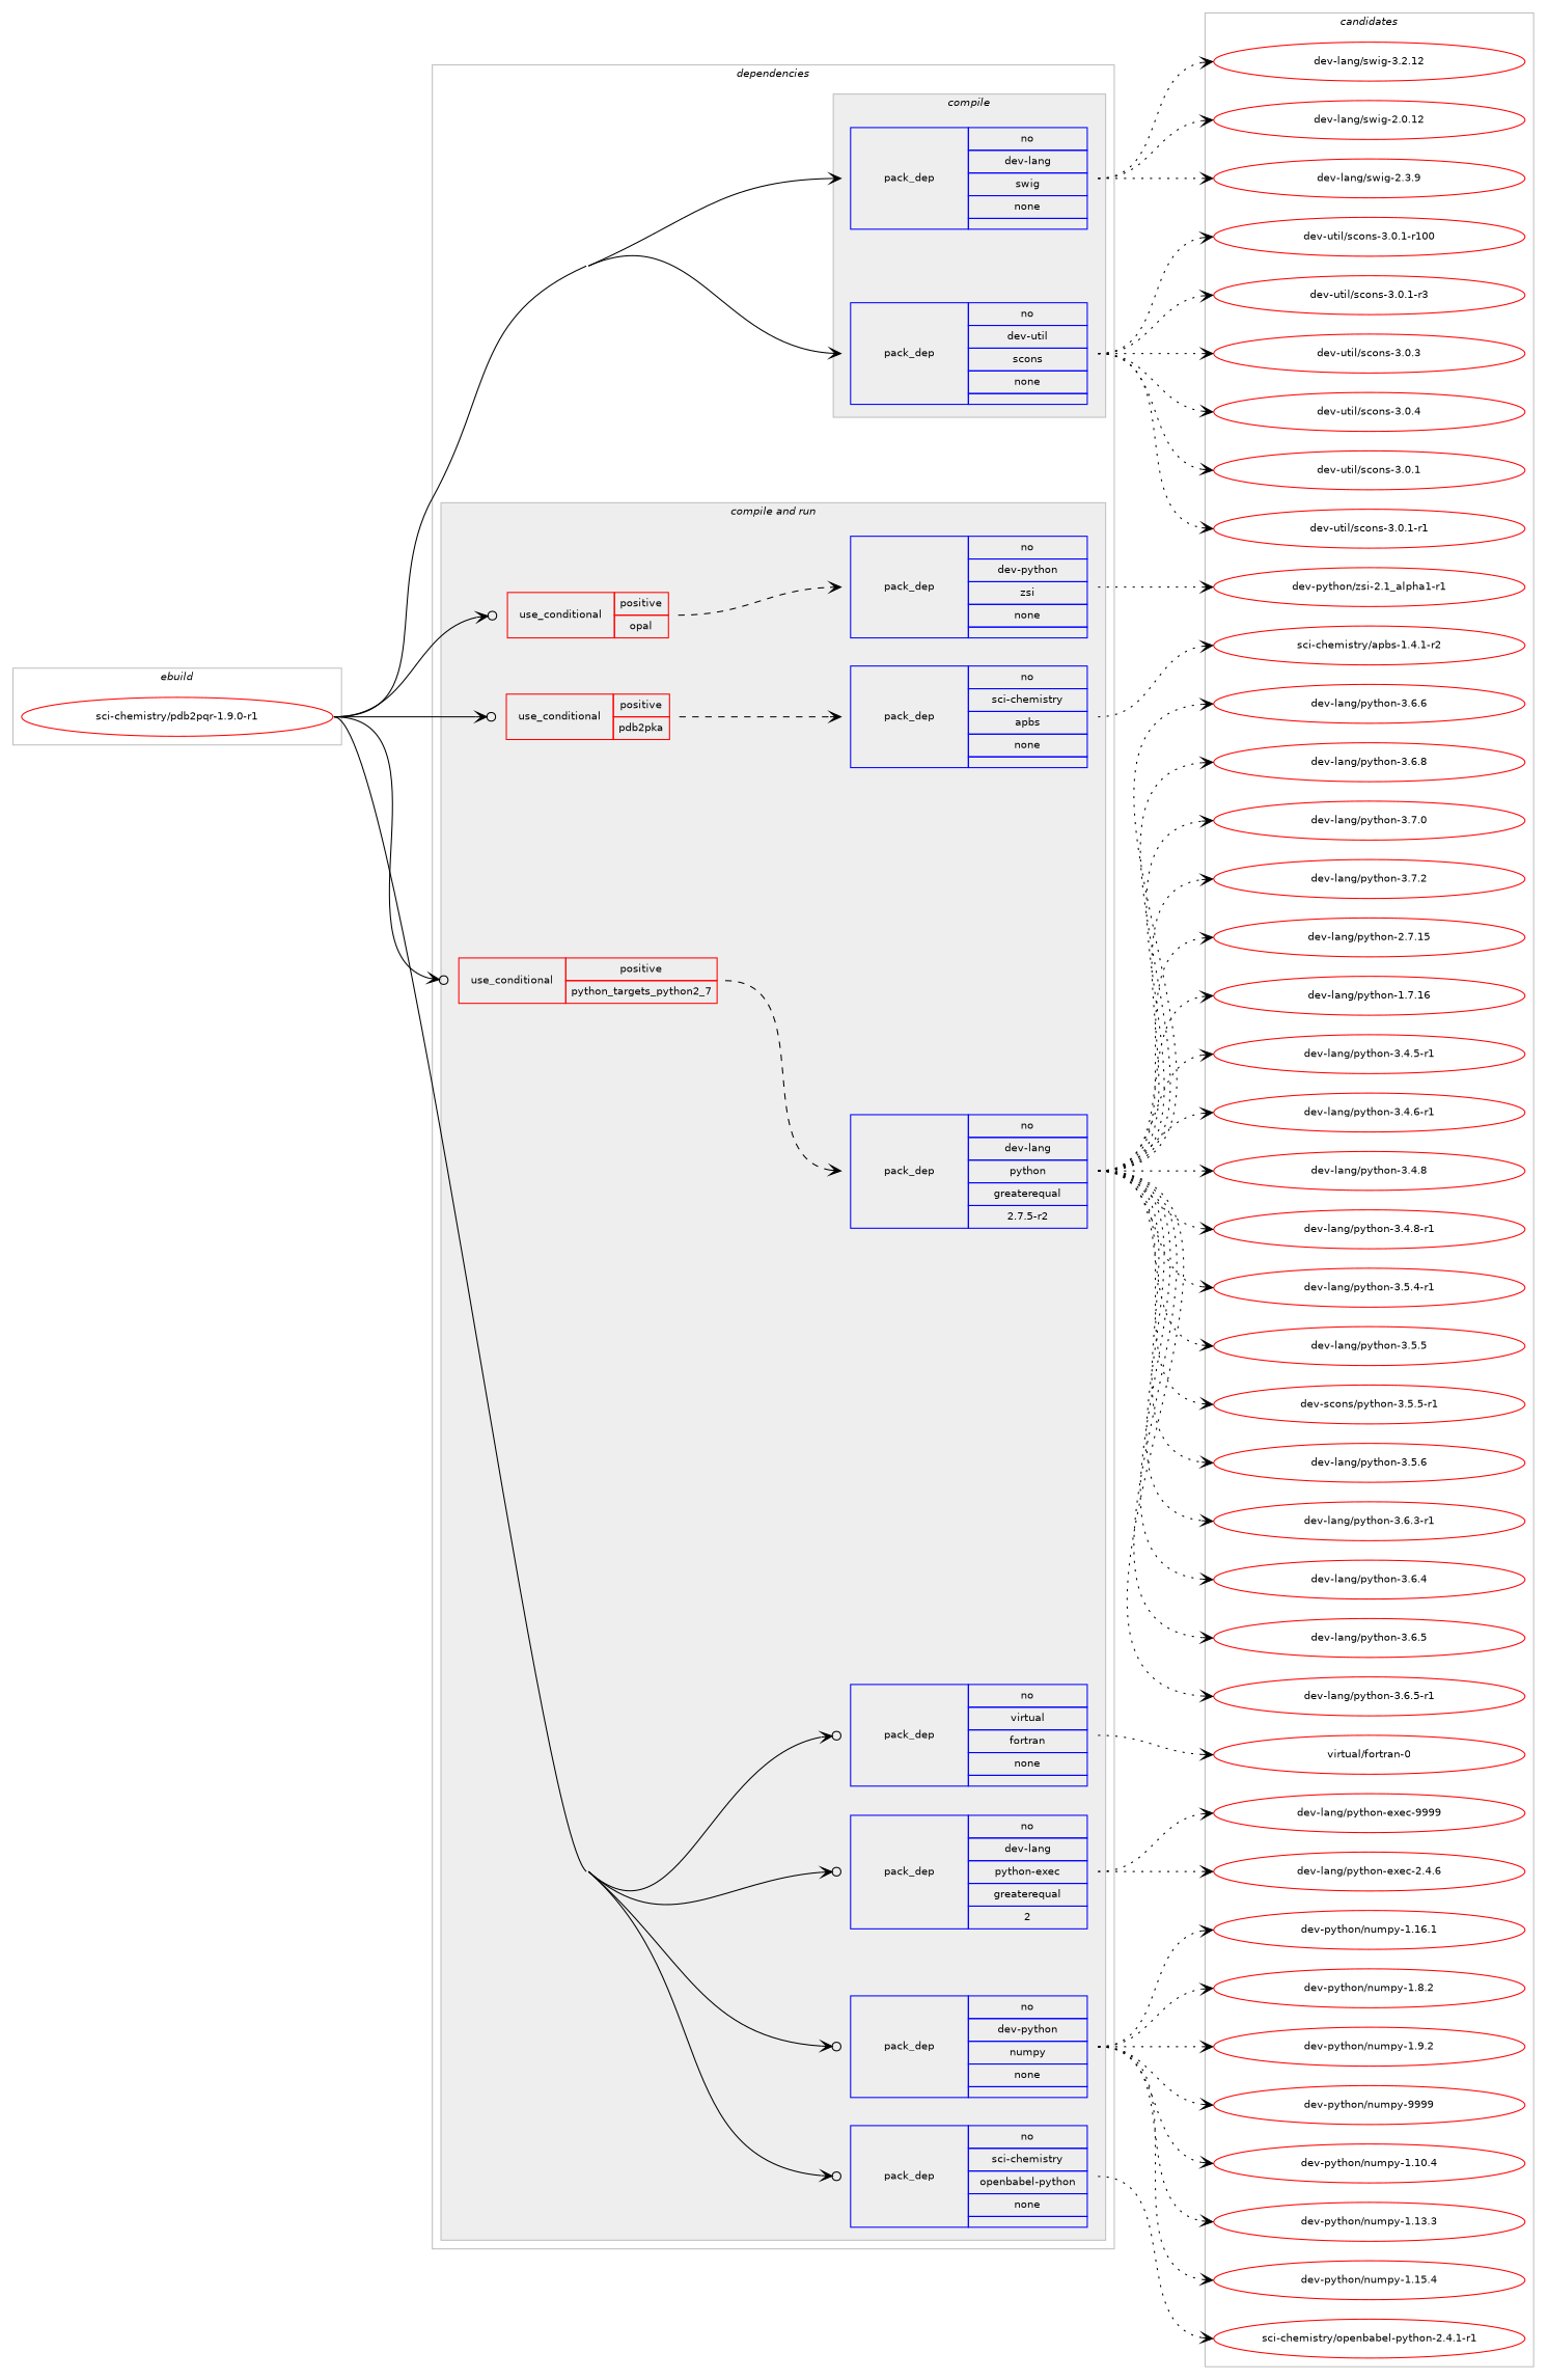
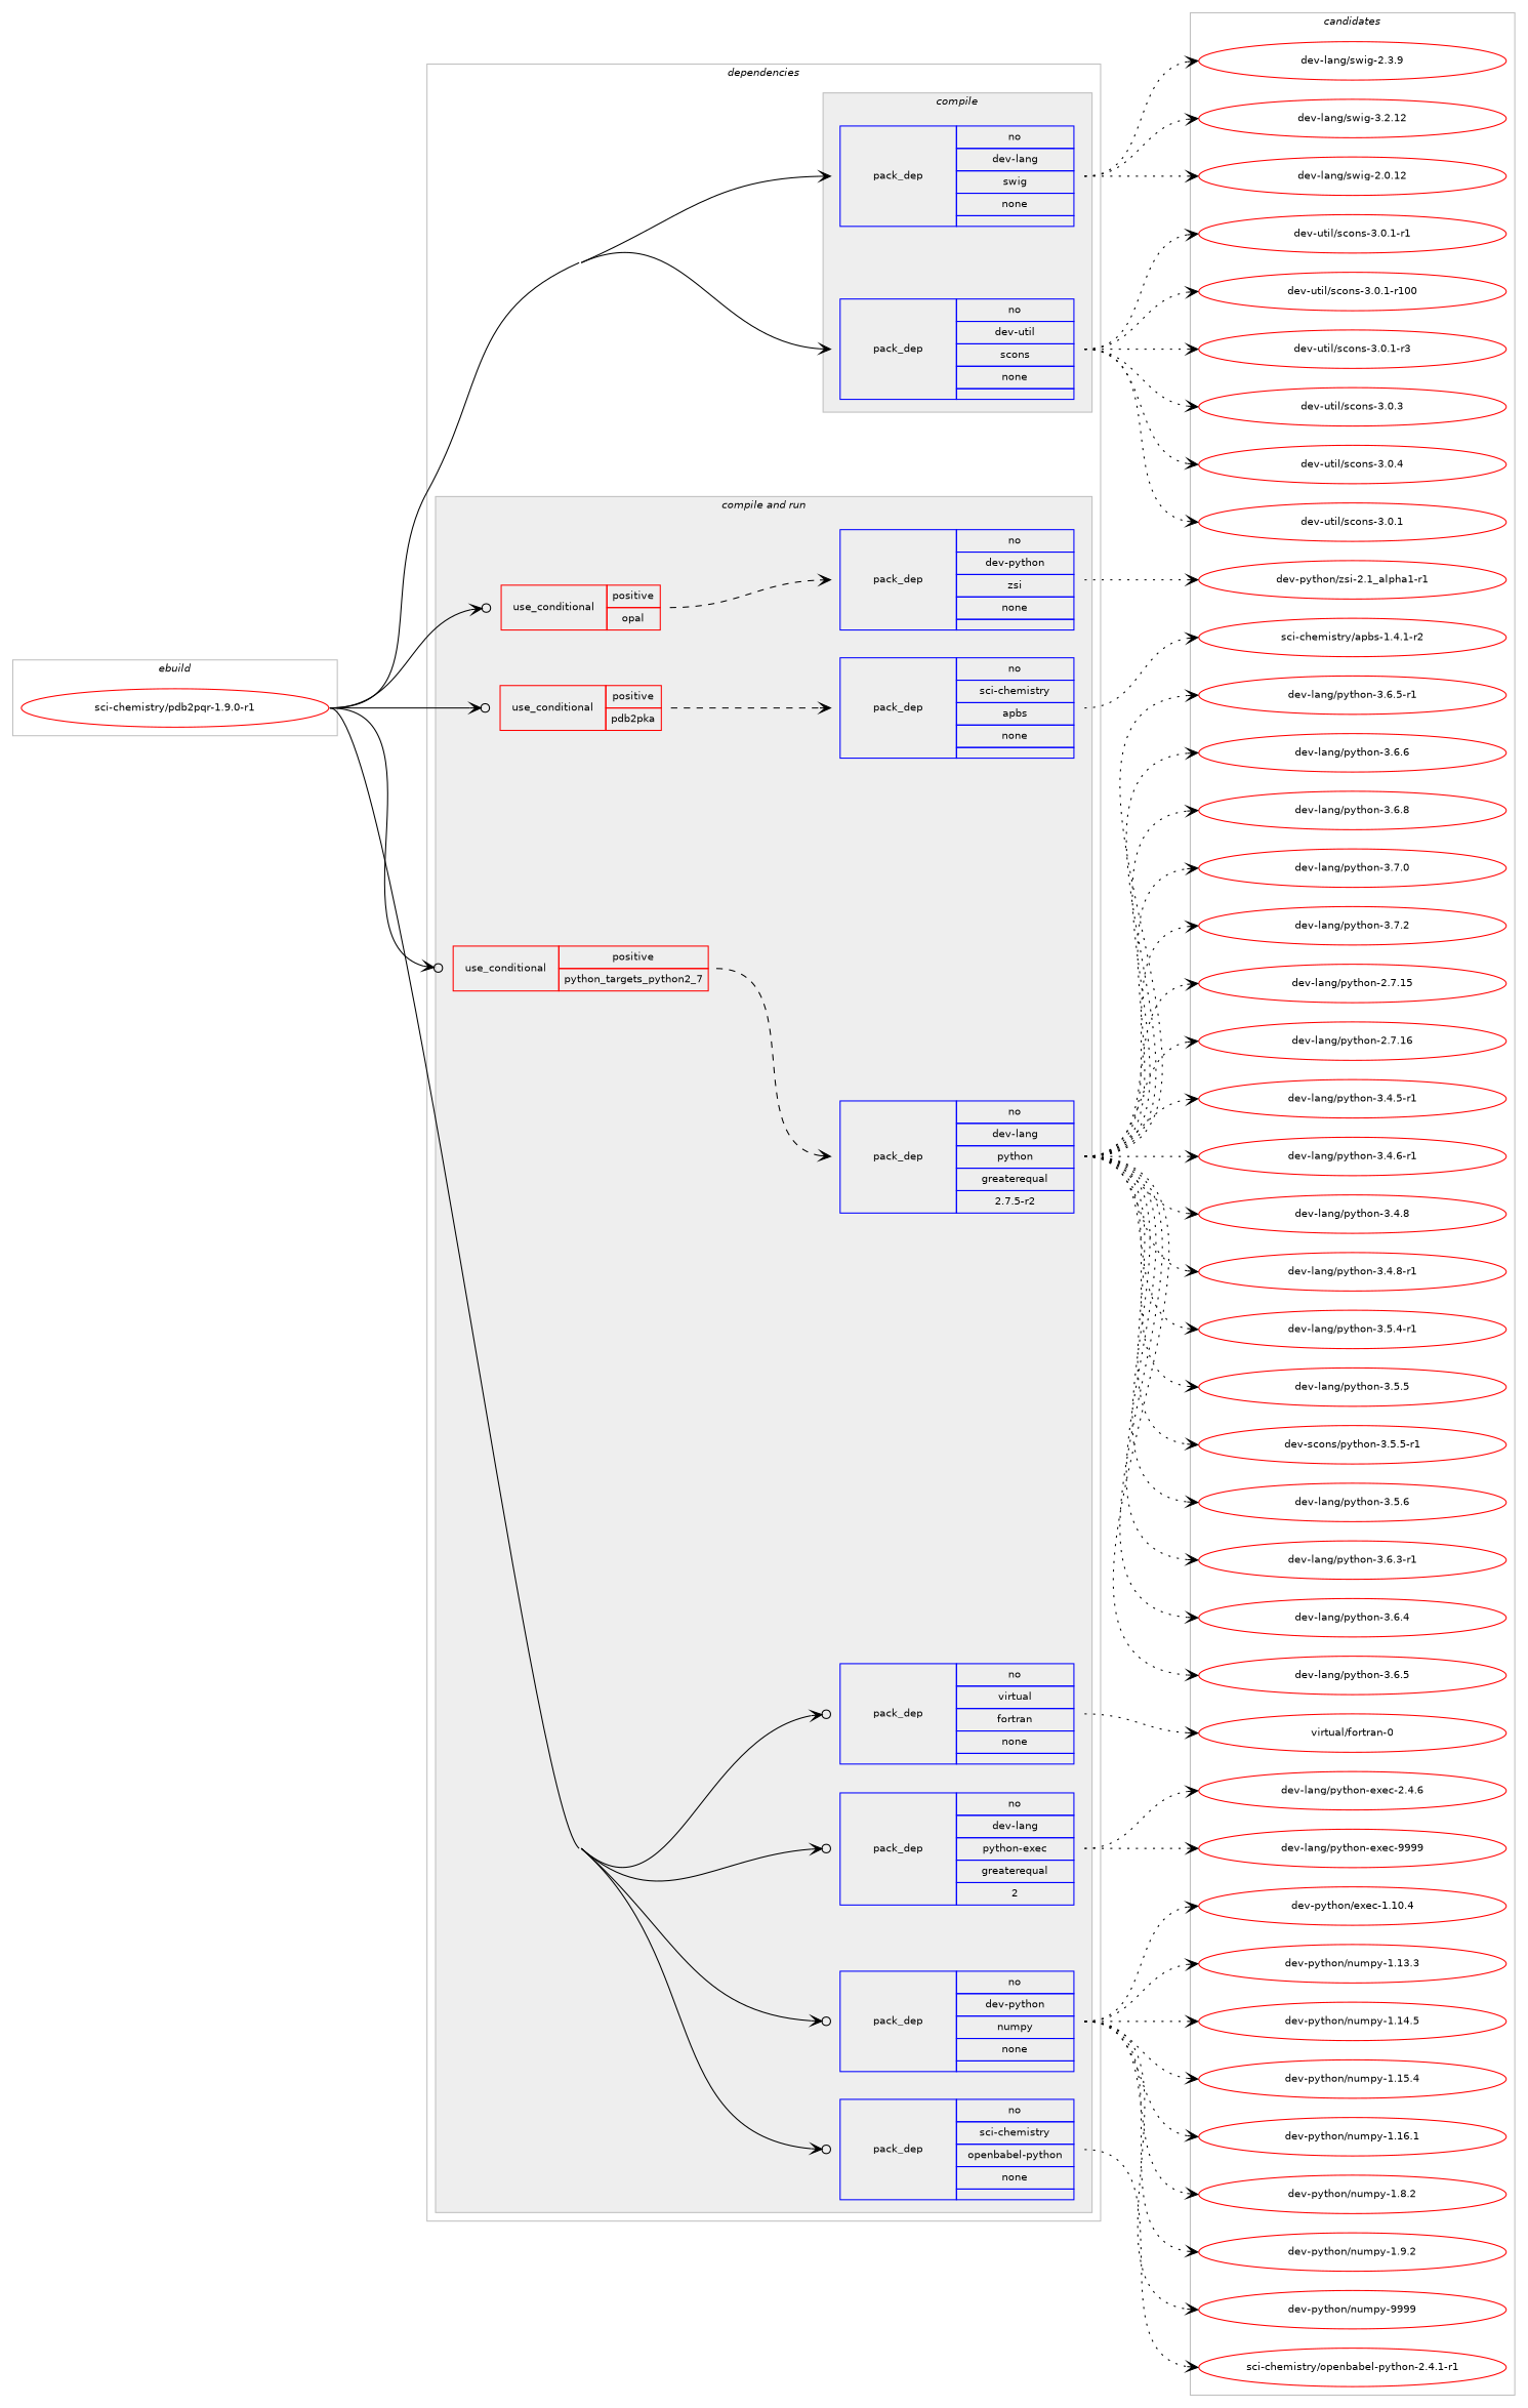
  digraph {
    compound=true
    concentrate=true
    fontname=Helvetica
    fontsize=10
    newrank=true
    rankdir=LR
    ranksep=1.5
    node [color=red fontname=Helvetica fontsize=10]
    edge [arrowhead=vee headport=w style=dotted tailport=e weight=100]
    n1 [label="sci-chemistry/pdb2pqr-1.9.0-r1" width=4]
    n2 [color=blue label=<<TABLE BORDER="0" CELLBORDER="1" CELLSPACING="0" CELLPADDING="4" WIDTH="220"><TR><TD ROWSPAN="6" CELLPADDING="30">pack_dep</TD></TR><TR><TD WIDTH="110">no</TD></TR><TR><TD>dev-lang</TD></TR><TR><TD>swig</TD></TR><TR><TD>none</TD></TR><TR><TD></TD></TR></TABLE>> shape=none]
    n3 [color=blue label=<<TABLE BORDER="0" CELLBORDER="1" CELLSPACING="0" CELLPADDING="4" WIDTH="220"><TR><TD ROWSPAN="6" CELLPADDING="30">pack_dep</TD></TR><TR><TD WIDTH="110">no</TD></TR><TR><TD>dev-util</TD></TR><TR><TD>scons</TD></TR><TR><TD>none</TD></TR><TR><TD></TD></TR></TABLE>> shape=none]
    n4 [color=blue label=<<TABLE BORDER="0" CELLBORDER="1" CELLSPACING="0" CELLPADDING="4" WIDTH="220"><TR><TD ROWSPAN="6" CELLPADDING="30">pack_dep</TD></TR><TR><TD WIDTH="110">no</TD></TR><TR><TD>dev-python</TD></TR><TR><TD>zsi</TD></TR><TR><TD>none</TD></TR><TR><TD></TD></TR></TABLE>> shape=none]
    n5 [label=<<TABLE BORDER="0" CELLBORDER="1" CELLSPACING="0" CELLPADDING="4"><TR><TD ROWSPAN="3" CELLPADDING="10">use_conditional</TD></TR><TR><TD>positive</TD></TR><TR><TD>opal</TD></TR></TABLE>> shape=none]
    n6 [color=blue label=<<TABLE BORDER="0" CELLBORDER="1" CELLSPACING="0" CELLPADDING="4" WIDTH="220"><TR><TD ROWSPAN="6" CELLPADDING="30">pack_dep</TD></TR><TR><TD WIDTH="110">no</TD></TR><TR><TD>virtual</TD></TR><TR><TD>fortran</TD></TR><TR><TD>none</TD></TR><TR><TD></TD></TR></TABLE>> shape=none]
    n7 [color=blue label=<<TABLE BORDER="0" CELLBORDER="1" CELLSPACING="0" CELLPADDING="4" WIDTH="220"><TR><TD ROWSPAN="6" CELLPADDING="30">pack_dep</TD></TR><TR><TD WIDTH="110">no</TD></TR><TR><TD>sci-chemistry</TD></TR><TR><TD>apbs</TD></TR><TR><TD>none</TD></TR><TR><TD></TD></TR></TABLE>> shape=none]
    n8 [label=<<TABLE BORDER="0" CELLBORDER="1" CELLSPACING="0" CELLPADDING="4"><TR><TD ROWSPAN="3" CELLPADDING="10">use_conditional</TD></TR><TR><TD>positive</TD></TR><TR><TD>pdb2pka</TD></TR></TABLE>> shape=none]
    n9 [color=blue label=<<TABLE BORDER="0" CELLBORDER="1" CELLSPACING="0" CELLPADDING="4" WIDTH="220"><TR><TD ROWSPAN="6" CELLPADDING="30">pack_dep</TD></TR><TR><TD WIDTH="110">no</TD></TR><TR><TD>dev-lang</TD></TR><TR><TD>python</TD></TR><TR><TD>greaterequal</TD></TR><TR><TD>2.7.5-r2</TD></TR></TABLE>> shape=none]
    n10 [label=<<TABLE BORDER="0" CELLBORDER="1" CELLSPACING="0" CELLPADDING="4"><TR><TD ROWSPAN="3" CELLPADDING="10">use_conditional</TD></TR><TR><TD>positive</TD></TR><TR><TD>python_targets_python2_7</TD></TR></TABLE>> shape=none]
    n11 [color=blue label=<<TABLE BORDER="0" CELLBORDER="1" CELLSPACING="0" CELLPADDING="4" WIDTH="220"><TR><TD ROWSPAN="6" CELLPADDING="30">pack_dep</TD></TR><TR><TD WIDTH="110">no</TD></TR><TR><TD>dev-lang</TD></TR><TR><TD>python-exec</TD></TR><TR><TD>greaterequal</TD></TR><TR><TD>2</TD></TR></TABLE>> shape=none]
    n12 [color=blue label=<<TABLE BORDER="0" CELLBORDER="1" CELLSPACING="0" CELLPADDING="4" WIDTH="220"><TR><TD ROWSPAN="6" CELLPADDING="30">pack_dep</TD></TR><TR><TD WIDTH="110">no</TD></TR><TR><TD>dev-python</TD></TR><TR><TD>numpy</TD></TR><TR><TD>none</TD></TR><TR><TD></TD></TR></TABLE>> shape=none]
    n13 [color=blue label=<<TABLE BORDER="0" CELLBORDER="1" CELLSPACING="0" CELLPADDING="4" WIDTH="220"><TR><TD ROWSPAN="6" CELLPADDING="30">pack_dep</TD></TR><TR><TD WIDTH="110">no</TD></TR><TR><TD>sci-chemistry</TD></TR><TR><TD>openbabel-python</TD></TR><TR><TD>none</TD></TR><TR><TD></TD></TR></TABLE>> shape=none]
    n14 [label="dev-lang/swig-2.0.12" width=4]
    n15 [label="dev-lang/swig-2.3.9" width=4]
    n16 [label="dev-lang/swig-3.2.12" width=4]
    n17 [label="dev-util/scons-3.0.1" width=4]
    n18 [label="dev-util/scons-3.0.1-r1" width=4]
    n19 [label="dev-util/scons-3.0.1-r100" width=4]
    n20 [label="dev-util/scons-3.0.1-r3" width=4]
    n21 [label="dev-util/scons-3.0.3" width=4]
    n22 [label="dev-util/scons-3.0.4" width=4]
    n23 [label="dev-python/zsi-2.1_alpha1-r1" width=4]
    n24 [label="sci-chemistry/apbs-1.4.1-r2" width=4]
    n25 [label="dev-lang/python-2.7.15" width=4]
-   n26 [label="dev-lang/python-1.7.16" width=4]
+   n26 [label="dev-lang/python-2.7.16" width=4]
    n27 [label="dev-lang/python-3.4.5-r1" width=4]
    n28 [label="dev-lang/python-3.4.6-r1" width=4]
    n29 [label="dev-lang/python-3.4.8" width=4]
    n30 [label="dev-lang/python-3.4.8-r1" width=4]
    n31 [label="dev-lang/python-3.5.4-r1" width=4]
    n32 [label="dev-lang/python-3.5.5" width=4]
    n33 [label="dev-scons/python-3.5.5-r1" width=4]
    n34 [label="dev-lang/python-3.5.6" width=4]
    n35 [label="dev-lang/python-3.6.3-r1" width=4]
    n36 [label="dev-lang/python-3.6.4" width=4]
    n37 [label="dev-lang/python-3.6.5" width=4]
    n38 [label="dev-lang/python-3.6.5-r1" width=4]
    n39 [label="dev-lang/python-3.6.6" width=4]
    n40 [label="dev-lang/python-3.6.8" width=4]
    n41 [label="dev-lang/python-3.7.0" width=4]
    n42 [label="dev-lang/python-3.7.2" width=4]
    n43 [label="dev-lang/python-exec-2.4.6" width=4]
    n44 [label="dev-lang/python-exec-9999" width=4]
-   n45 [label="dev-python/numpy-1.10.4" width=4]
+   n45 [label="dev-python/exec-1.10.4" width=4]
    n46 [label="dev-python/numpy-1.13.3" width=4]
+   n47 [label="dev-python/numpy-1.14.5" width=4]
    n48 [label="dev-python/numpy-1.15.4" width=4]
    n49 [label="dev-python/numpy-1.16.1" width=4]
    n50 [label="dev-python/numpy-1.8.2" width=4]
    n51 [label="dev-python/numpy-1.9.2" width=4]
    n52 [label="dev-python/numpy-9999" width=4]
    n53 [label="sci-chemistry/openbabel-python-2.4.1-r1" width=4]
    n54 [label="virtual/fortran-0" width=4]
    subgraph cluster_1 {
      color=gray
      label=<<i>ebuild</i>>
      rank=same
      n1
    }
    subgraph cluster_2 {
      color=gray
      label=<<i>dependencies</i>>
      subgraph cluster_3 {
        color=gray
        fillcolor="#eeeeee"
        label=<<i>compile</i>>
        style=filled
        subgraph sub_4 {
          color=gray
          fillcolor="#eeeeee"
          label=<<i>compile</i>>
          style=filled
          n2
        }
        subgraph sub_5 {
          color=gray
          fillcolor="#eeeeee"
          label=<<i>compile</i>>
          style=filled
          n3
        }
      }
      subgraph cluster_6 {
        color=gray
        fillcolor="#eeeeee"
        label=<<i>compile and run</i>>
        style=filled
        subgraph sub_7 {
          color=gray
          fillcolor="#eeeeee"
          label=<<i>compile and run</i>>
          style=filled
          n5
          subgraph sub_8 {
            color=gray
            fillcolor="#eeeeee"
            label=<<i>compile and run</i>>
            style=filled
            n4
          }
        }
        subgraph sub_9 {
          color=gray
          fillcolor="#eeeeee"
          label=<<i>compile and run</i>>
          style=filled
          n6
        }
        subgraph sub_10 {
          color=gray
          fillcolor="#eeeeee"
          label=<<i>compile and run</i>>
          style=filled
          n8
          subgraph sub_11 {
            color=gray
            fillcolor="#eeeeee"
            label=<<i>compile and run</i>>
            style=filled
            n7
          }
        }
        subgraph sub_12 {
          color=gray
          fillcolor="#eeeeee"
          label=<<i>compile and run</i>>
          style=filled
          n10
          subgraph sub_13 {
            color=gray
            fillcolor="#eeeeee"
            label=<<i>compile and run</i>>
            style=filled
            n9
          }
        }
        subgraph sub_14 {
          color=gray
          fillcolor="#eeeeee"
          label=<<i>compile and run</i>>
          style=filled
          n11
        }
        subgraph sub_15 {
          color=gray
          fillcolor="#eeeeee"
          label=<<i>compile and run</i>>
          style=filled
          n12
        }
        subgraph sub_16 {
          color=gray
          fillcolor="#eeeeee"
          label=<<i>compile and run</i>>
          style=filled
          n13
        }
      }
      subgraph cluster_17 {
        color=gray
        fillcolor="#eeeeee"
        label=<<i>run</i>>
        style=filled
      }
    }
    subgraph cluster_18 {
      color=gray
      label=<<i>candidates</i>>
      rank=same
      subgraph sub_19 {
        color=black
        label=<<i>candidates</i>>
        nodesep=1
        rank=same
        n14
        n15
        n16
      }
      subgraph sub_20 {
        color=black
        label=<<i>candidates</i>>
        nodesep=1
        rank=same
        n17
        n18
        n19
        n20
        n21
        n22
      }
      subgraph sub_21 {
        color=black
        label=<<i>candidates</i>>
        nodesep=1
        rank=same
        n23
      }
      subgraph sub_22 {
        color=black
        label=<<i>candidates</i>>
        nodesep=1
        rank=same
        n24
      }
      subgraph sub_23 {
        color=black
        label=<<i>candidates</i>>
        nodesep=1
        rank=same
        n25
        n26
        n27
        n28
        n29
        n30
        n31
        n32
        n33
        n34
        n35
        n36
        n37
        n38
        n39
        n40
        n41
        n42
      }
      subgraph sub_24 {
        color=black
        label=<<i>candidates</i>>
        nodesep=1
        rank=same
        n43
        n44
      }
      subgraph sub_25 {
        color=black
        label=<<i>candidates</i>>
        nodesep=1
        rank=same
        n45
        n46
+       n47
        n48
        n49
        n50
        n51
        n52
      }
      subgraph sub_26 {
        color=black
        label=<<i>candidates</i>>
        nodesep=1
        rank=same
        n53
      }
      subgraph sub_27 {
        color=black
        label=<<i>candidates</i>>
        nodesep=1
        rank=same
        n54
      }
    }
    n1 -> n2 [style=solid weight=20]
    n1 -> n3 [style=solid weight=20]
    n1 -> n5 [arrowhead=odotvee style=solid weight=20]
    n1 -> n6 [arrowhead=odotvee style=solid weight=20]
    n1 -> n8 [arrowhead=odotvee style=solid weight=20]
    n1 -> n10 [arrowhead=odotvee style=solid weight=20]
    n1 -> n11 [arrowhead=odotvee style=solid weight=20]
    n1 -> n12 [arrowhead=odotvee style=solid weight=20]
    n1 -> n13 [arrowhead=odotvee style=solid weight=20]
    n2 -> n14
    n2 -> n15
    n2 -> n16
    n3 -> n17
    n3 -> n18
    n3 -> n19
    n3 -> n20
    n3 -> n21
    n3 -> n22
    n4 -> n23
    n5 -> n4 [style=dashed weight=20]
    n6 -> n54
    n7 -> n24
    n8 -> n7 [style=dashed weight=20]
    n9 -> n25
    n9 -> n26
    n9 -> n27
    n9 -> n28
    n9 -> n29
    n9 -> n30
    n9 -> n31
    n9 -> n32
    n9 -> n33
    n9 -> n34
    n9 -> n35
    n9 -> n36
    n9 -> n37
    n9 -> n38
    n9 -> n39
    n9 -> n40
    n9 -> n41
    n9 -> n42
    n10 -> n9 [style=dashed weight=20]
    n11 -> n43
    n11 -> n44
    n12 -> n45
    n12 -> n46
+   n12 -> n47
    n12 -> n48
    n12 -> n49
    n12 -> n50
    n12 -> n51
    n12 -> n52
    n13 -> n53
  }
